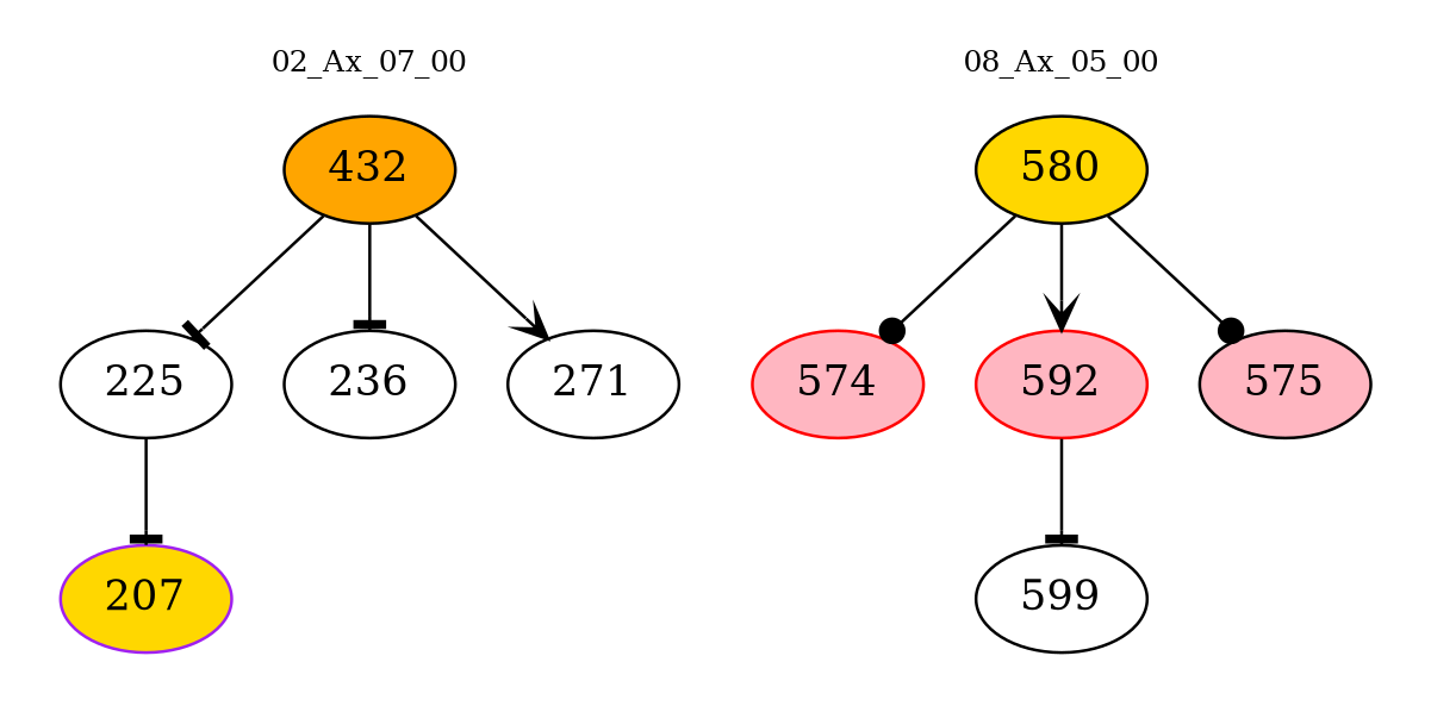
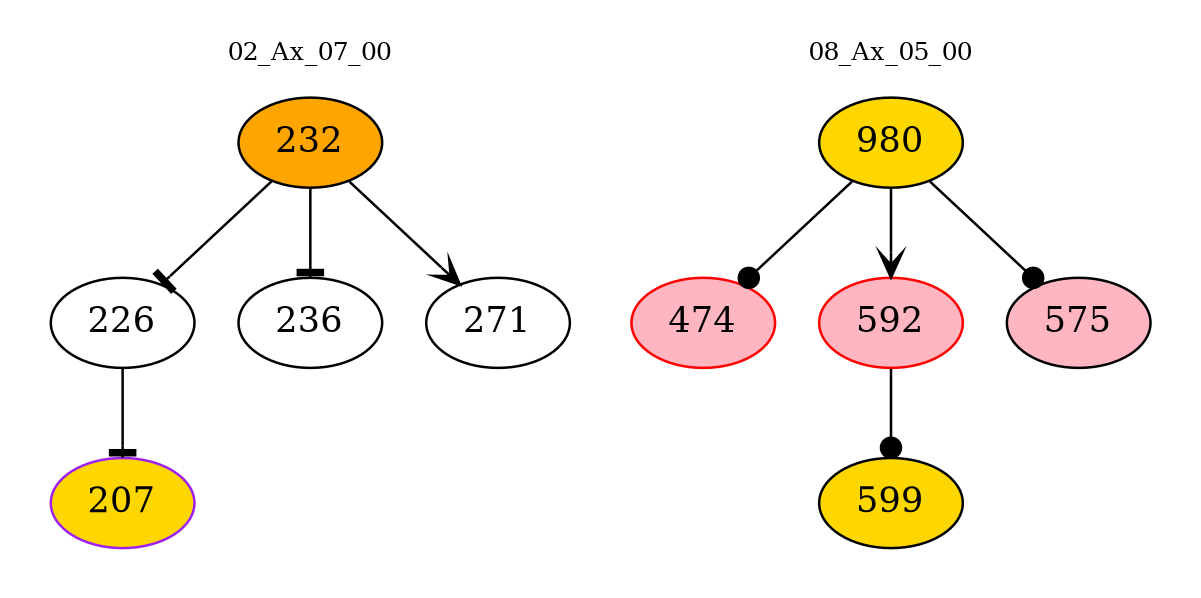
  digraph {
    node [color=black fillcolor=white style=filled]
    edge [arrowhead=tee color=black]
-   n1 [fillcolor=orange label=432]
-   n2 [label=225]
+   n1 [fillcolor=orange label=232]
+   n2 [label=226]
    n3 [label=236]
    n4 [label=271]
    n5 [color=purple fillcolor=gold label=207]
-   n6 [fillcolor=gold label=580]
-   n7 [color=red fillcolor=lightpink label=574]
+   n6 [fillcolor=gold label=980]
+   n7 [color=red fillcolor=lightpink label=474]
    n8 [color=red fillcolor=lightpink label=592]
    n9 [fillcolor=lightpink label=575]
-   n10 [label=599]
+   n10 [fillcolor=gold label=599]
    subgraph cluster_1 {
      color=white
      fontsize=10
      label="02_Ax_07_00"
      n1
      n2
      n3
      n4
      n5
    }
    subgraph cluster_2 {
      color=white
      fontsize=10
      label="08_Ax_05_00"
      n6
      n7
      n8
      n9
      n10
    }
    n1 -> n2
    n1 -> n3
    n1 -> n4 [arrowhead=vee]
    n2 -> n5
    n6 -> n7 [arrowhead=dot]
    n6 -> n8 [arrowhead=vee]
    n6 -> n9 [arrowhead=dot]
-   n8 -> n10
+   n8 -> n10 [arrowhead=dot]
  }
